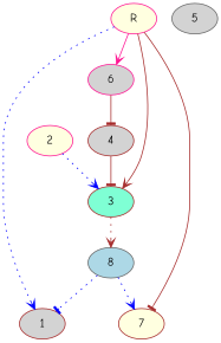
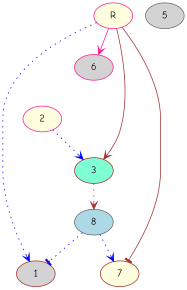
  digraph {
    fontname="Comic Neue"
    node [color=brown fillcolor=lightgrey fontname="Comic Neue" style=filled]
    edge [arrowhead=vee color=brown fontname="Comic Neue" style=dotted]
    2 [color=deeppink fillcolor=lightyellow]
    3 [fillcolor=aquamarine]
    8 [color=gray40 fillcolor=lightblue]
    1
    7 [fillcolor=lightyellow]
-   4
    5 [color=gray40]
    6 [color=deeppink]
    R [color=deeppink fillcolor=lightyellow]
    2 -> 3 [color=blue]
    3 -> 8
    8 -> 1 [arrowhead=tee color=blue]
    8 -> 7 [color=blue]
-   4 -> 3 [arrowhead=tee style=solid]
-   6 -> 4 [arrowhead=tee style=solid]
    R -> 3 [style=solid]
    R -> 1 [color=blue]
    R -> 7 [arrowhead=tee style=solid]
    R -> 6 [color=deeppink style=solid]
  }
